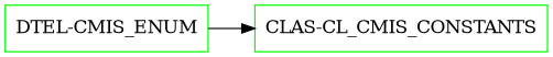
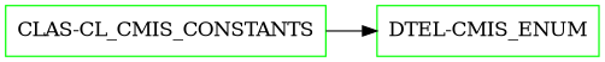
  digraph {
    rankdir=LR
    node [color=green shape=box]
    "CLAS-CL_CMIS_CONSTANTS"
    "DTEL-CMIS_ENUM"
-   "DTEL-CMIS_ENUM" -> "CLAS-CL_CMIS_CONSTANTS"
+   "CLAS-CL_CMIS_CONSTANTS" -> "DTEL-CMIS_ENUM"
  }
